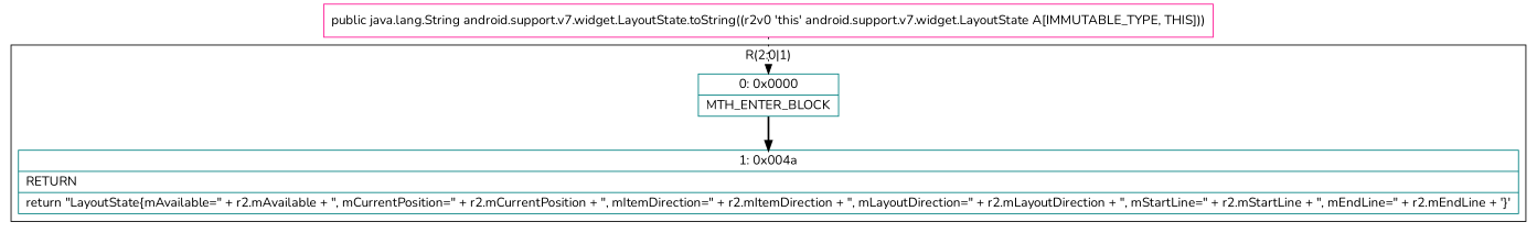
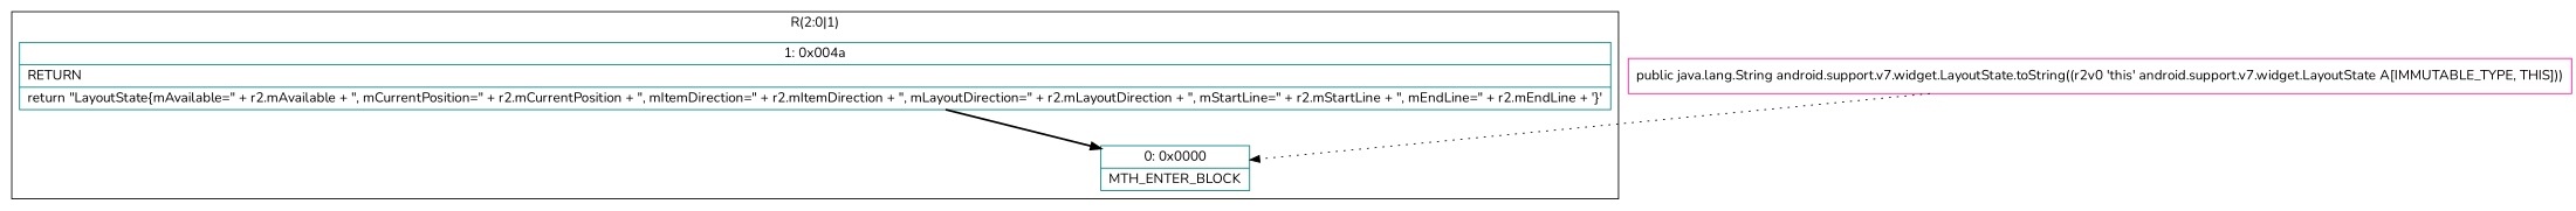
  digraph {
    fontname=Nunito
    node [color=teal shape=record fontname=Nunito]
    edge [fontname=Nunito]
    n1 [label="{0\:\ 0x0000|MTH_ENTER_BLOCK\l}"]
    n2 [label="{1\:\ 0x004a|RETURN\l|return \"LayoutState\{mAvailable=\" + r2.mAvailable + \", mCurrentPosition=\" + r2.mCurrentPosition + \", mItemDirection=\" + r2.mItemDirection + \", mLayoutDirection=\" + r2.mLayoutDirection + \", mStartLine=\" + r2.mStartLine + \", mEndLine=\" + r2.mEndLine + '\}'\l}"]
    n3 [label="{public java.lang.String android.support.v7.widget.LayoutState.toString((r2v0 'this' android.support.v7.widget.LayoutState A[IMMUTABLE_TYPE, THIS])) }" color=deeppink]
    subgraph cluster_1 {
      label="R(2:0|1)"
      n1
      n2
    }
-   n1 -> n2 [style=bold]
+   n2 -> n1 [style=bold]
    n3 -> n1 [style=dotted]
  }
